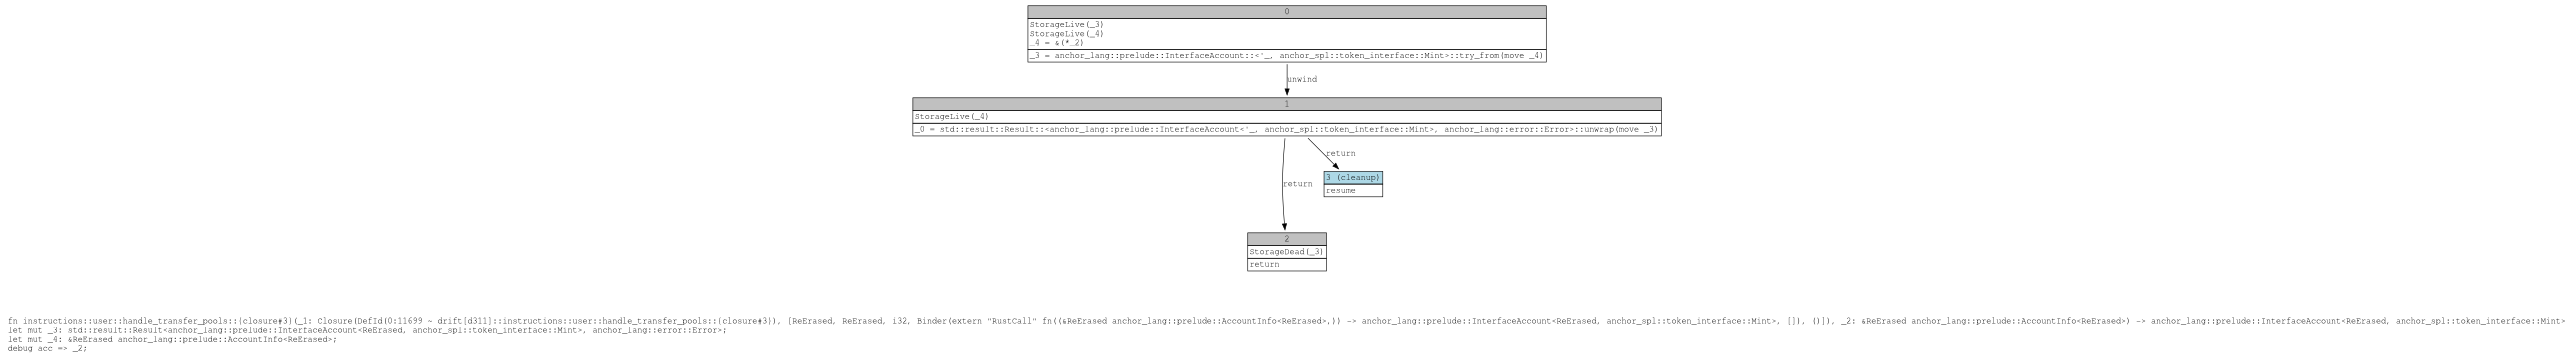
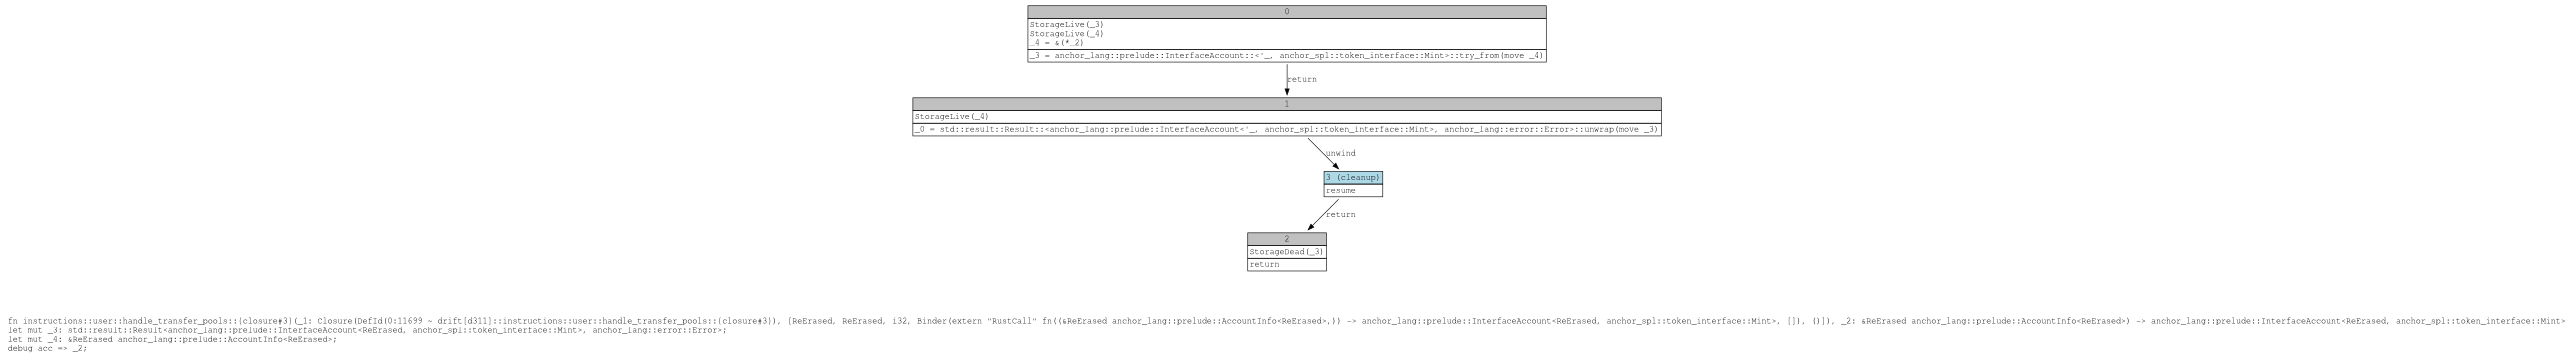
  digraph {
    fontname="Courier, monospace"
    label=<fn instructions::user::handle_transfer_pools::{closure#3}(_1: Closure(DefId(0:11699 ~ drift[d311]::instructions::user::handle_transfer_pools::{closure#3}), [ReErased, ReErased, i32, Binder(extern &quot;RustCall&quot; fn((&amp;ReErased anchor_lang::prelude::AccountInfo&lt;ReErased&gt;,)) -&gt; anchor_lang::prelude::InterfaceAccount&lt;ReErased, anchor_spl::token_interface::Mint&gt;, []), ()]), _2: &amp;ReErased anchor_lang::prelude::AccountInfo&lt;ReErased&gt;) -&gt; anchor_lang::prelude::InterfaceAccount&lt;ReErased, anchor_spl::token_interface::Mint&gt;<br align="left"/>let mut _3: std::result::Result&lt;anchor_lang::prelude::InterfaceAccount&lt;ReErased, anchor_spl::token_interface::Mint&gt;, anchor_lang::error::Error&gt;;<br align="left"/>let mut _4: &amp;ReErased anchor_lang::prelude::AccountInfo&lt;ReErased&gt;;<br align="left"/>debug acc =&gt; _2;<br align="left"/>>
    node [fontname="Courier, monospace" shape=none]
    edge [fontname="Courier, monospace"]
    n1 [label=<<table border="0" cellborder="1" cellspacing="0"><tr><td bgcolor="gray" align="center" colspan="1">0</td></tr><tr><td align="left" balign="left">StorageLive(_3)<br/>StorageLive(_4)<br/>_4 = &amp;(*_2)<br/></td></tr><tr><td align="left">_3 = anchor_lang::prelude::InterfaceAccount::&lt;'_, anchor_spl::token_interface::Mint&gt;::try_from(move _4)</td></tr></table>>]
    n2 [label=<<table border="0" cellborder="1" cellspacing="0"><tr><td bgcolor="gray" align="center" colspan="1">1</td></tr><tr><td align="left" balign="left">StorageLive(_4)<br/></td></tr><tr><td align="left">_0 = std::result::Result::&lt;anchor_lang::prelude::InterfaceAccount&lt;'_, anchor_spl::token_interface::Mint&gt;, anchor_lang::error::Error&gt;::unwrap(move _3)</td></tr></table>>]
    n3 [label=<<table border="0" cellborder="1" cellspacing="0"><tr><td bgcolor="gray" align="center" colspan="1">2</td></tr><tr><td align="left" balign="left">StorageDead(_3)<br/></td></tr><tr><td align="left">return</td></tr></table>>]
    n4 [label=<<table border="0" cellborder="1" cellspacing="0"><tr><td bgcolor="lightblue" align="center" colspan="1">3 (cleanup)</td></tr><tr><td align="left">resume</td></tr></table>>]
-   n1 -> n2 [label=unwind]
-   n2 -> n3 [label=return]
-   n2 -> n4 [label=return]
+   n1 -> n2 [label=return]
+   n4 -> n3 [label=return]
+   n2 -> n4 [label=unwind]
  }
